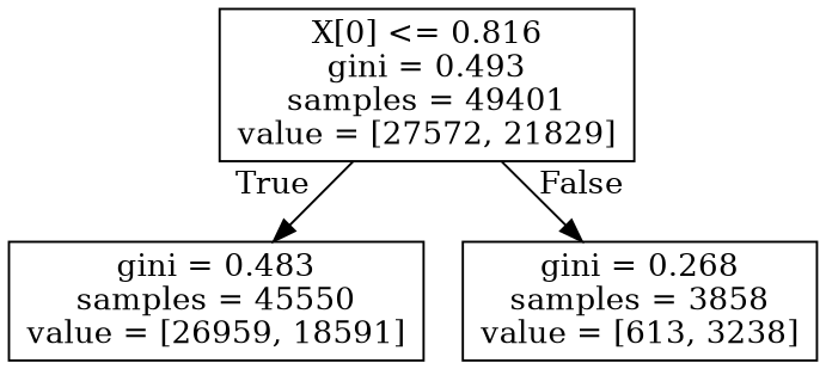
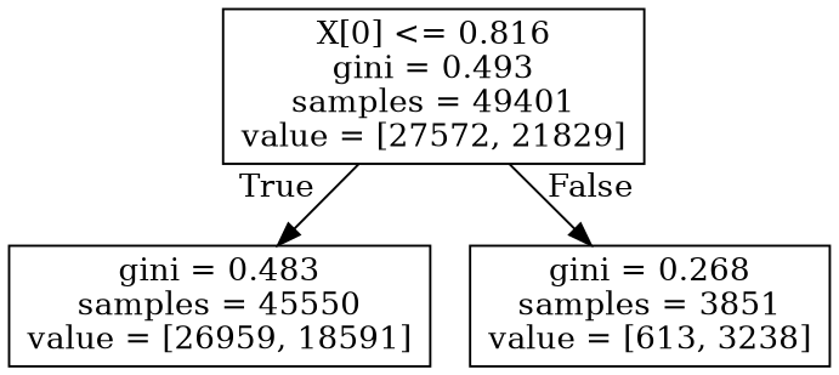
  digraph {
    node [shape=box]
    edge [labeldistance=2.5]
    n1 [label="X[0] <= 0.816\ngini = 0.493\nsamples = 49401\nvalue = [27572, 21829]"]
    n2 [label="gini = 0.483\nsamples = 45550\nvalue = [26959, 18591]"]
-   n3 [label="gini = 0.268\nsamples = 3858\nvalue = [613, 3238]"]
+   n3 [label="gini = 0.268\nsamples = 3851\nvalue = [613, 3238]"]
    n1 -> n2 [headlabel=True labelangle=45]
    n1 -> n3 [headlabel=False labelangle=-45]
  }
